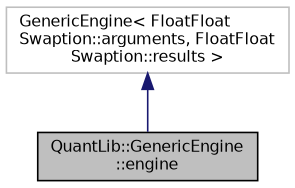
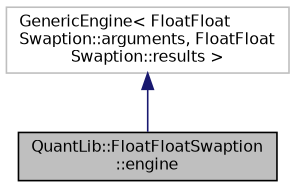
  digraph {
    node [fontname=Helvetica fontsize=10 shape=record style=filled]
-   n1 [color=black fillcolor=grey75 fontcolor=black height=0.2 label="QuantLib::GenericEngine\l::engine" width=0.4]
+   n1 [color=black fillcolor=grey75 fontcolor=black height=0.2 label="QuantLib::FloatFloatSwaption\l::engine" width=0.4]
    n2 [color=grey75 fillcolor=white height=0.2 label="GenericEngine\< FloatFloat\lSwaption::arguments, FloatFloat\lSwaption::results \>" width=0.4]
    n2 -> n1 [color=midnightblue dir=back fontname=Helvetica fontsize=10 labelfontname=Helvetica labelfontsize=10 style=solid]
  }
